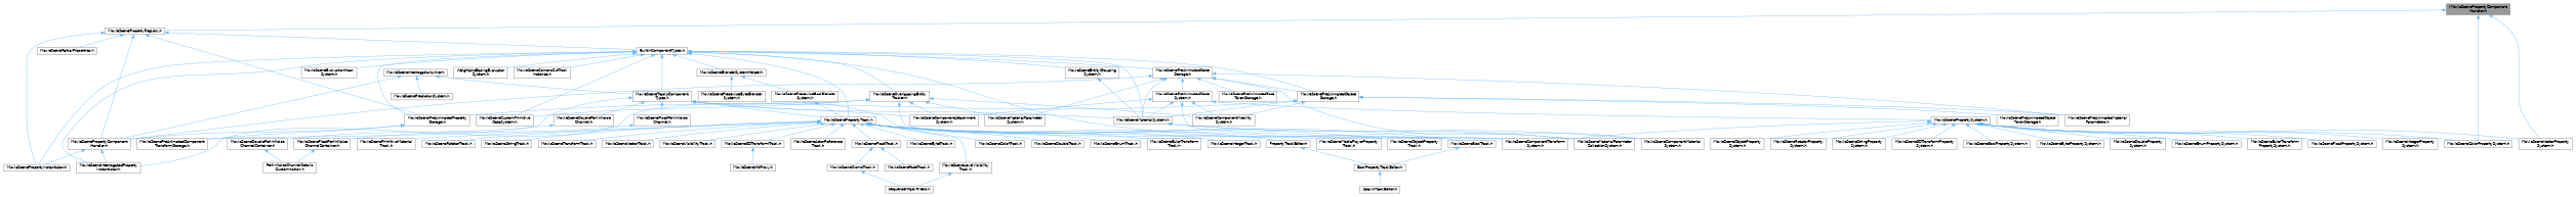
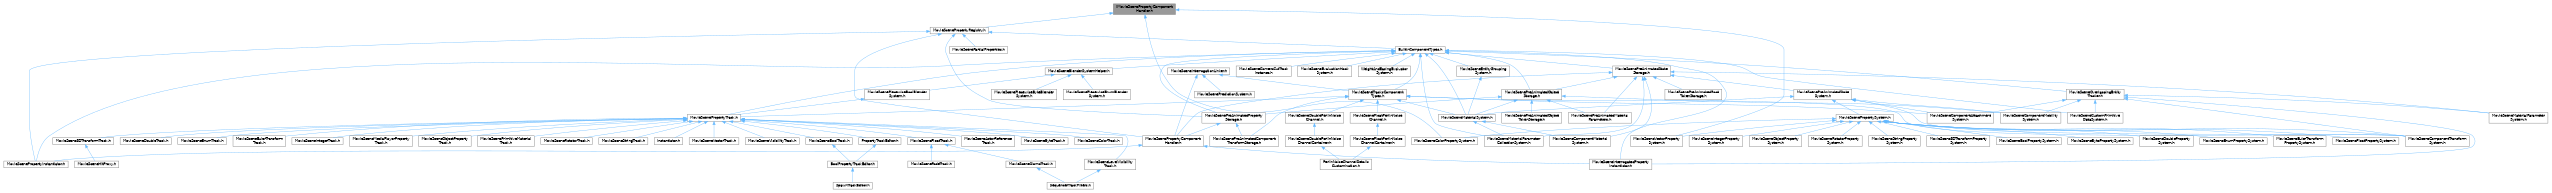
  digraph {
    node [color=grey40 fillcolor=white fontname=Helvetica fontsize=10 shape=box style=filled]
    edge [color=steelblue1 dir=back fontname=Helvetica fontsize=10 labelfontname=Helvetica labelfontsize=10 style=solid]
    n1 [color=gray40 fillcolor=grey60 fontcolor=black height=0.2 label="IMovieScenePropertyComponent\lHandler.h" width=0.4]
    n2 [height=0.2 label="MovieSceneColorPropertySystem.h" width=0.4]
    n3 [height=0.2 label="MovieScenePropertyRegistry.h" width=0.4]
    n4 [height=0.2 label="MovieSceneVectorProperty\lSystem.h" width=0.4]
    n5 [height=0.2 label="BuiltInComponentTypes.h" width=0.4]
    n6 [height=0.2 label="MovieScenePreAnimatedProperty\lStorage.h" width=0.4]
    n7 [height=0.2 label="MovieScenePropertyComponent\lHandler.h" width=0.4]
    n8 [height=0.2 label="MovieScenePropertyInstantiator.h" width=0.4]
    n9 [height=0.2 label="MovieScenePartialProperties.h" width=0.4]
    n10 [height=0.2 label="MovieSceneBlenderSystemHelper.h" width=0.4]
    n11 [height=0.2 label="MovieScenePropertyTrack.h" width=0.4]
    n12 [height=0.2 label="MovieSceneCameraCutTrack\lInstance.h" width=0.4]
    n13 [height=0.2 label="MovieSceneCustomPrimitive\lDataSystem.h" width=0.4]
    n14 [height=0.2 label="MovieSceneEntityGrouping\lSystem.h" width=0.4]
    n15 [height=0.2 label="MovieSceneMaterialSystem.h" width=0.4]
    n16 [height=0.2 label="MovieSceneMaterialParameter\lCollectionSystem.h" width=0.4]
    n17 [height=0.2 label="MovieSceneEvaluationHook\lSystem.h" width=0.4]
    n18 [height=0.2 label="MovieSceneInterrogatedProperty\lInstantiator.h" width=0.4]
    n19 [height=0.2 label="MovieSceneOverlappingEntity\lTracker.h" width=0.4]
    n20 [height=0.2 label="MovieScenePreAnimatedObject\lStorage.h" width=0.4]
    n21 [height=0.2 label="MovieScenePreAnimatedState\lStorage.h" width=0.4]
    n22 [height=0.2 label="MovieSceneTracksComponent\lTypes.h" width=0.4]
    n23 [height=0.2 label="WeightAndEasingEvaluator\lSystem.h" width=0.4]
    n24 [height=0.2 label="MovieScenePreAnimatedComponent\lTransformStorage.h" width=0.4]
    n25 [height=0.2 label="MovieScenePiecewiseBoolBlender\lSystem.h" width=0.4]
    n26 [height=0.2 label="MovieScenePiecewiseByteBlender\lSystem.h" width=0.4]
+   n27 [height=0.2 label="MovieScenePiecewiseEnumBlender\lSystem.h" width=0.4]
    n28 [height=0.2 label="MovieScene3DTransformTrack.h" width=0.4]
    n29 [height=0.2 label="MovieSceneActorReference\lTrack.h" width=0.4]
    n30 [height=0.2 label="MovieSceneBoolTrack.h" width=0.4]
    n31 [height=0.2 label="MovieSceneByteTrack.h" width=0.4]
    n32 [height=0.2 label="MovieSceneColorTrack.h" width=0.4]
    n33 [height=0.2 label="MovieSceneDoubleTrack.h" width=0.4]
    n34 [height=0.2 label="MovieSceneEnumTrack.h" width=0.4]
    n35 [height=0.2 label="MovieSceneEulerTransform\lTrack.h" width=0.4]
    n36 [height=0.2 label="MovieSceneFloatTrack.h" width=0.4]
    n37 [height=0.2 label="MovieSceneIntegerTrack.h" width=0.4]
    n38 [height=0.2 label="MovieSceneLevelVisibility\lTrack.h" width=0.4]
    n39 [height=0.2 label="MovieSceneMediaPlayerProperty\lTrack.h" width=0.4]
    n40 [height=0.2 label="MovieSceneObjectProperty\lTrack.h" width=0.4]
    n41 [height=0.2 label="MovieScenePrimitiveMaterial\lTrack.h" width=0.4]
    n42 [height=0.2 label="MovieSceneRotatorTrack.h" width=0.4]
    n43 [height=0.2 label="MovieSceneStringTrack.h" width=0.4]
-   n44 [height=0.2 label="MovieSceneTransformTrack.h" width=0.4]
+   n44 [height=0.2 label="Instantiator.h" width=0.4]
    n45 [height=0.2 label="MovieSceneVectorTrack.h" width=0.4]
    n46 [height=0.2 label="MovieSceneVisibilityTrack.h" width=0.4]
    n47 [height=0.2 label="PropertyTrackEditor.h" width=0.4]
    n48 [height=0.2 label="MovieSceneComponentMaterial\lSystem.h" width=0.4]
    n49 [height=0.2 label="MovieSceneComponentAttachment\lSystem.h" width=0.4]
    n50 [height=0.2 label="MovieSceneComponentMobility\lSystem.h" width=0.4]
    n51 [height=0.2 label="MovieSceneComponentTransform\lSystem.h" width=0.4]
    n52 [height=0.2 label="MovieSceneMaterialParameter\lSystem.h" width=0.4]
    n53 [height=0.2 label="MovieScenePreAnimatedMaterial\lParameters.h" width=0.4]
    n54 [height=0.2 label="MovieScenePreAnimatedObject\lTokenStorage.h" width=0.4]
    n55 [height=0.2 label="MovieScenePreAnimatedRoot\lTokenStorage.h" width=0.4]
    n56 [height=0.2 label="MovieScenePreAnimatedState\lSystem.h" width=0.4]
    n57 [height=0.2 label="MovieSceneDoublePerlinNoise\lChannel.h" width=0.4]
    n58 [height=0.2 label="MovieSceneFloatPerlinNoise\lChannel.h" width=0.4]
    n59 [height=0.2 label="MovieSceneHitProxy.h" width=0.4]
    n60 [height=0.2 label="BoolPropertyTrackEditor.h" width=0.4]
    n61 [height=0.2 label="MovieSceneFadeTrack.h" width=0.4]
    n62 [height=0.2 label="MovieSceneSlomoTrack.h" width=0.4]
    n63 [height=0.2 label="SequencerTrackFilters.h" width=0.4]
    n64 [height=0.2 label="SpawnTrackEditor.h" width=0.4]
    n65 [height=0.2 label="MovieScenePropertySystem.h" width=0.4]
    n66 [height=0.2 label="MovieScene3DTransformProperty\lSystem.h" width=0.4]
    n67 [height=0.2 label="MovieSceneBoolPropertySystem.h" width=0.4]
    n68 [height=0.2 label="MovieSceneBytePropertySystem.h" width=0.4]
    n69 [height=0.2 label="MovieSceneDoubleProperty\lSystem.h" width=0.4]
    n70 [height=0.2 label="MovieSceneEnumPropertySystem.h" width=0.4]
    n71 [height=0.2 label="MovieSceneEulerTransform\lPropertySystem.h" width=0.4]
    n72 [height=0.2 label="MovieSceneFloatPropertySystem.h" width=0.4]
    n73 [height=0.2 label="MovieSceneIntegerProperty\lSystem.h" width=0.4]
    n74 [height=0.2 label="MovieSceneObjectProperty\lSystem.h" width=0.4]
    n75 [height=0.2 label="MovieSceneRotatorProperty\lSystem.h" width=0.4]
    n76 [height=0.2 label="MovieSceneStringProperty\lSystem.h" width=0.4]
    n77 [height=0.2 label="MovieSceneDoublePerlinNoise\lChannelContainer.h" width=0.4]
    n78 [height=0.2 label="MovieSceneFloatPerlinNoise\lChannelContainer.h" width=0.4]
    n79 [height=0.2 label="MovieSceneInterrogationLinker.h" width=0.4]
    n80 [height=0.2 label="MovieScenePredictionSystem.h" width=0.4]
    n81 [height=0.2 label="PerlinNoiseChannelDetails\lCustomization.h" width=0.4]
    n1 -> n2
    n1 -> n3
    n1 -> n4
    n3 -> n5
    n3 -> n6
    n3 -> n7
    n3 -> n8
    n3 -> n9
    n5 -> n6
    n5 -> n8
    n5 -> n10
    n5 -> n11
    n5 -> n12
    n5 -> n13
    n5 -> n14
    n5 -> n15
    n5 -> n16
    n5 -> n17
    n5 -> n18
    n5 -> n19
    n5 -> n20
    n5 -> n21
    n5 -> n22
    n5 -> n23
    n6 -> n7
    n6 -> n24
    n7 -> n8
    n7 -> n18
    n10 -> n25
    n10 -> n26
+   n10 -> n27
    n11 -> n28
    n11 -> n29
    n11 -> n30
    n11 -> n31
    n11 -> n32
    n11 -> n33
    n11 -> n34
    n11 -> n35
    n11 -> n36
    n11 -> n37
    n11 -> n38
    n11 -> n39
    n11 -> n40
    n11 -> n41
    n11 -> n42
    n11 -> n43
    n11 -> n44
    n11 -> n45
    n11 -> n46
    n11 -> n47
    n14 -> n15
    n15 -> n16
    n15 -> n48
    n19 -> n13
    n19 -> n18
    n19 -> n49
    n19 -> n50
    n19 -> n51
    n19 -> n52
    n20 -> n6
    n20 -> n15
    n20 -> n50
    n20 -> n53
    n20 -> n54
    n21 -> n7
-   n21 -> n15
+   n21 -> n16
    n21 -> n20
    n21 -> n48
    n21 -> n52
    n21 -> n53
    n21 -> n55
    n21 -> n56
    n22 -> n11
    n22 -> n15
    n22 -> n24
    n22 -> n49
    n22 -> n51
    n22 -> n57
    n22 -> n58
    n25 -> n11
    n28 -> n59
    n30 -> n60
    n36 -> n61
    n36 -> n62
    n38 -> n63
    n47 -> n60
    n56 -> n15
    n56 -> n49
    n56 -> n50
    n56 -> n51
    n56 -> n65
    n57 -> n77
    n58 -> n78
    n60 -> n64
    n62 -> n63
    n65 -> n2
    n65 -> n4
    n65 -> n51
    n65 -> n66
    n65 -> n67
    n65 -> n68
    n65 -> n69
    n65 -> n70
    n65 -> n71
    n65 -> n72
    n65 -> n73
    n65 -> n74
    n65 -> n75
    n65 -> n76
    n77 -> n81
    n78 -> n81
    n79 -> n7
    n79 -> n22
    n79 -> n80
  }
